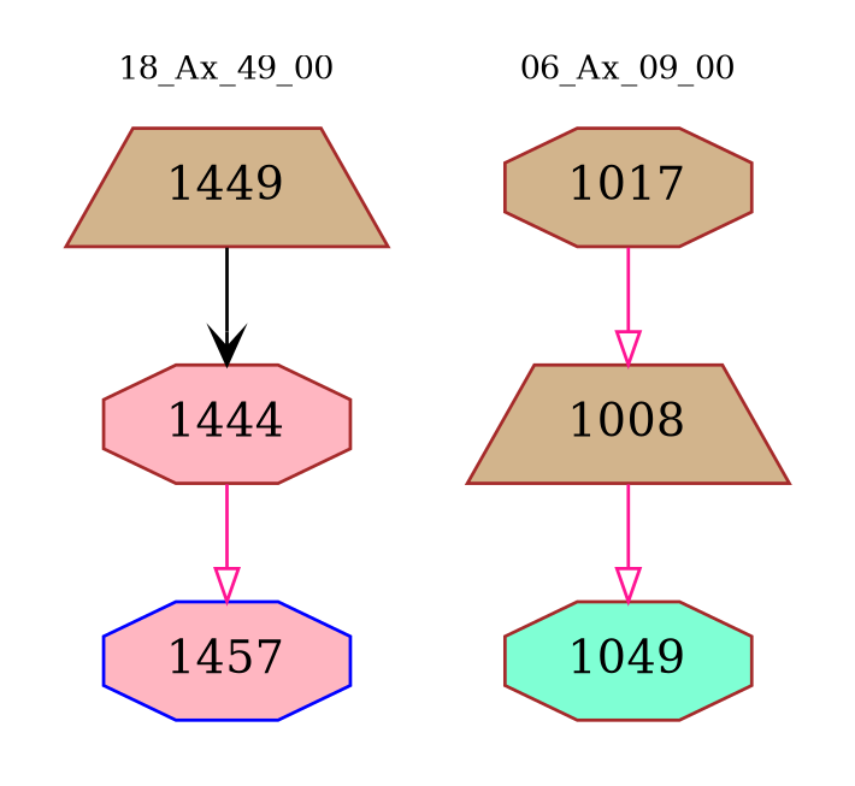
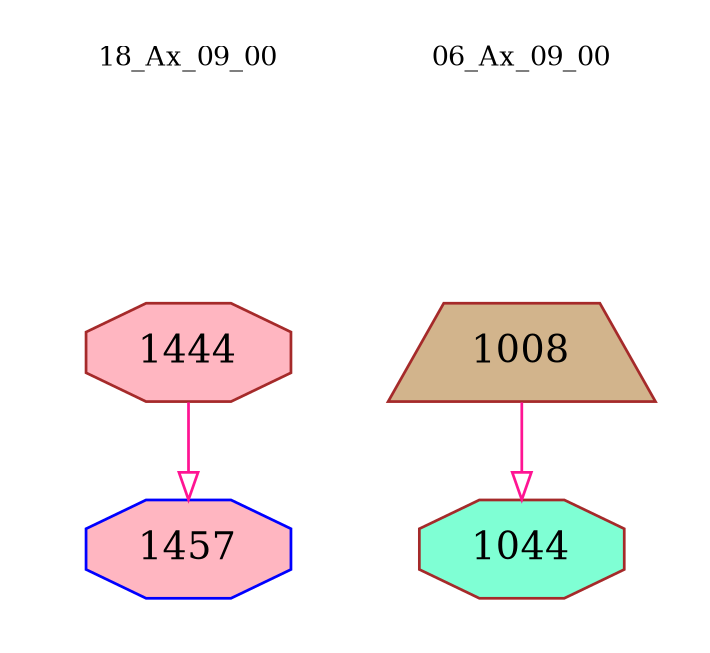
  digraph {
    node [color=brown fillcolor=tan shape=octagon style=filled]
    edge [arrowhead=onormal color=deeppink]
-   n1 [label=1449 shape=trapezium]
    n2 [fillcolor=lightpink label=1444]
    n3 [color=blue fillcolor=lightpink label=1457]
-   n4 [label=1017]
    n5 [label=1008 shape=trapezium]
-   n6 [fillcolor=aquamarine label=1049]
+   n6 [fillcolor=aquamarine label=1044]
    subgraph cluster_1 {
      color=white
      fontsize=10
-     label="18_Ax_49_00"
-     n1
+     label="18_Ax_09_00"
      n2
      n3
    }
    subgraph cluster_2 {
      color=white
      fontsize=10
      label="06_Ax_09_00"
-     n4
      n5
      n6
    }
-   n1 -> n2 [arrowhead=vee color=black]
    n2 -> n3
-   n4 -> n5
    n5 -> n6
  }
